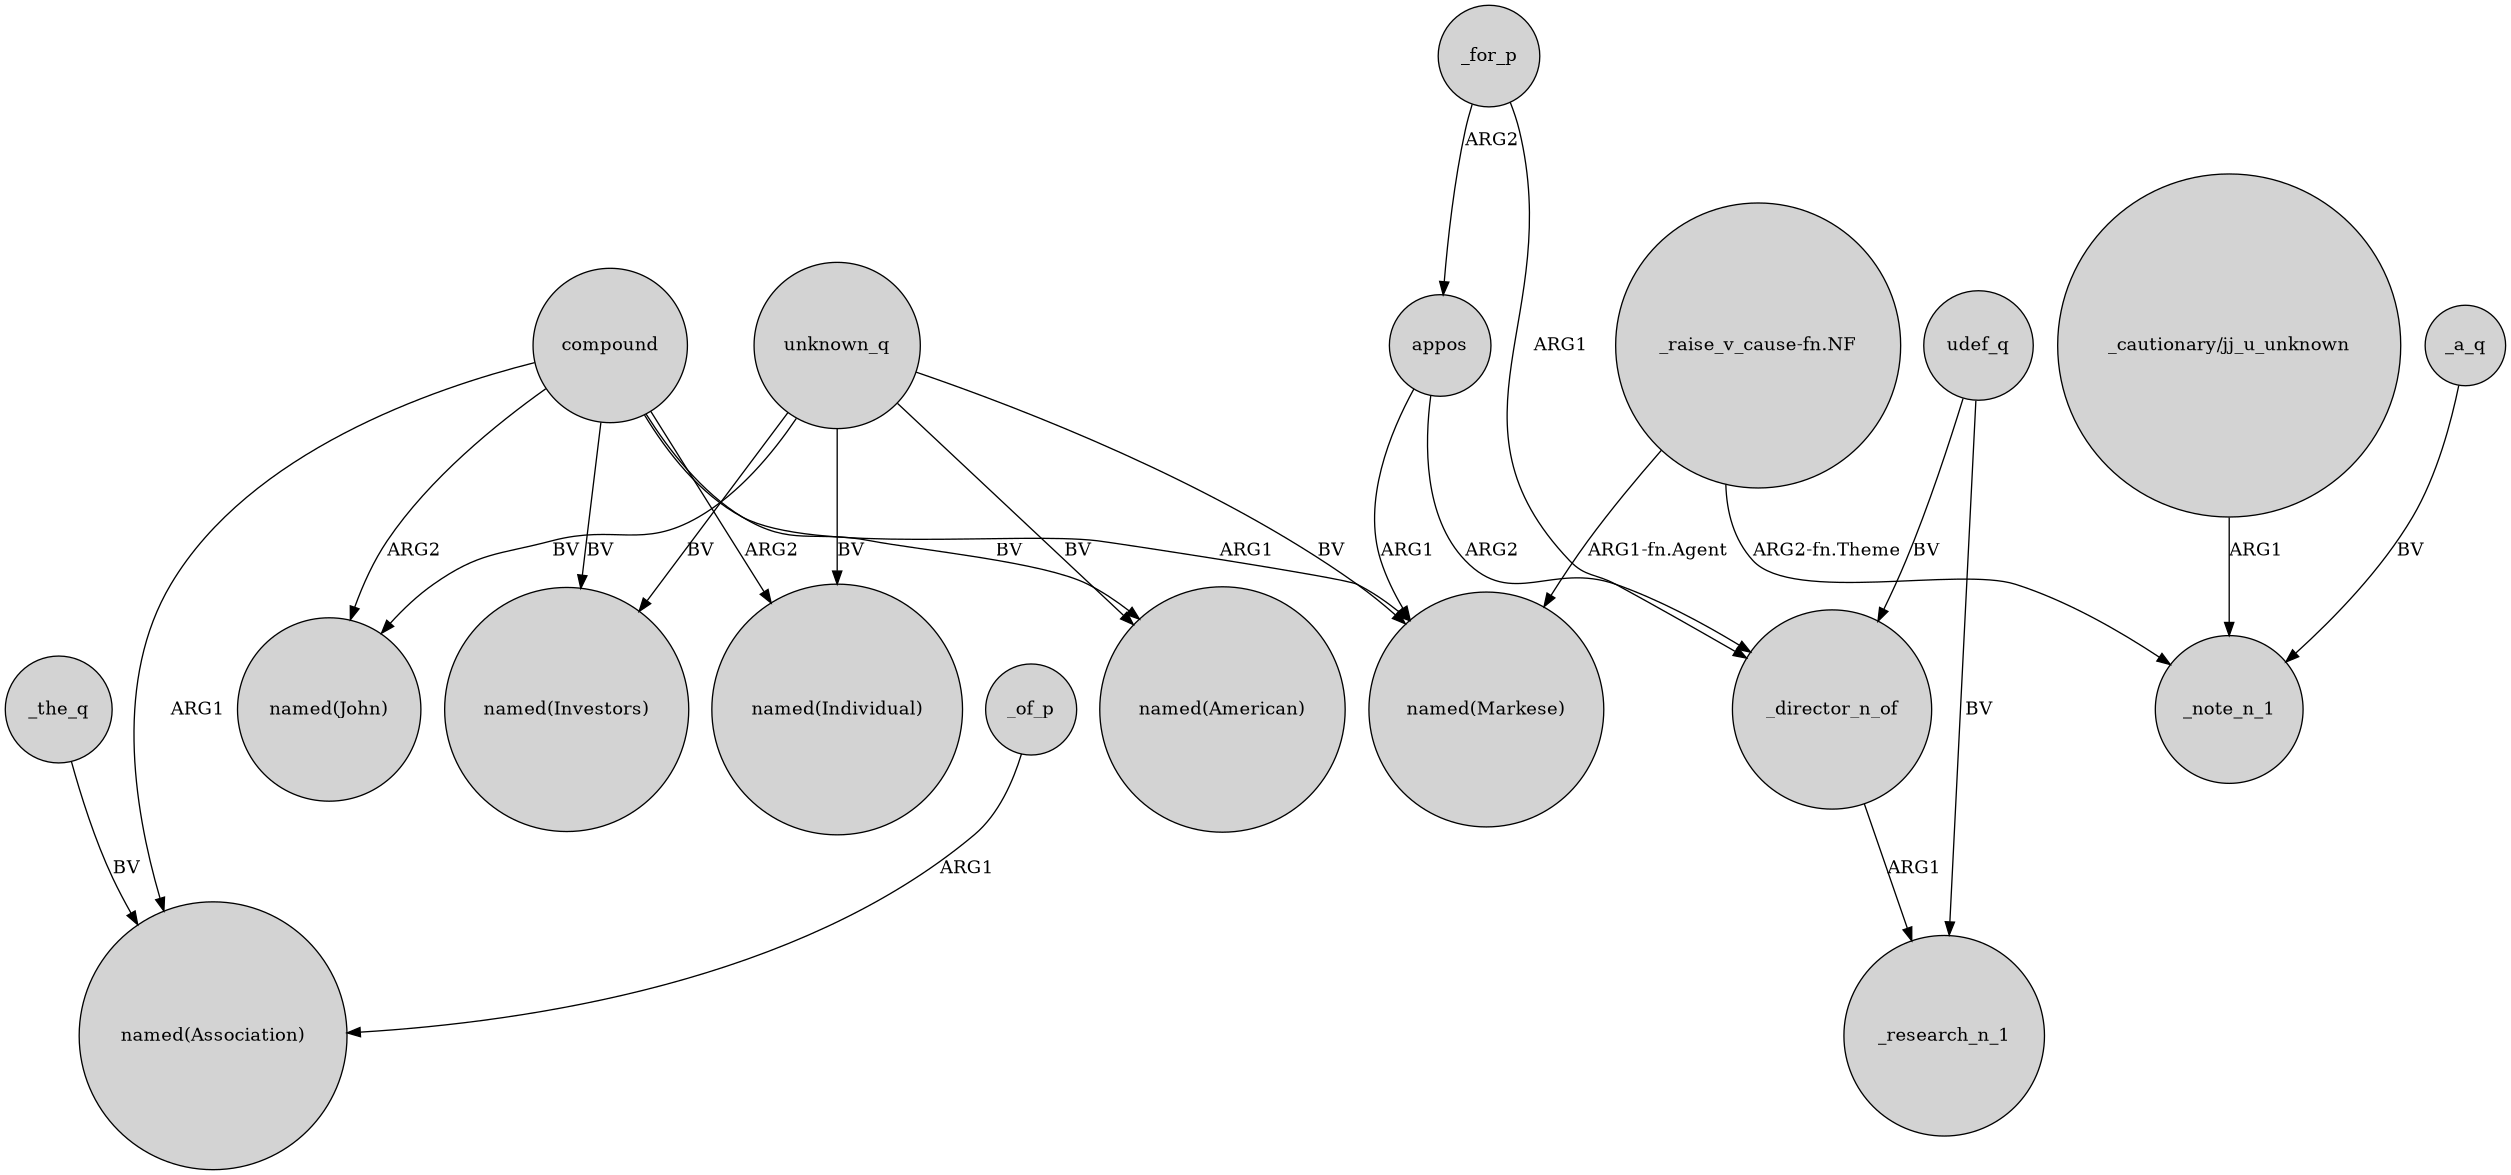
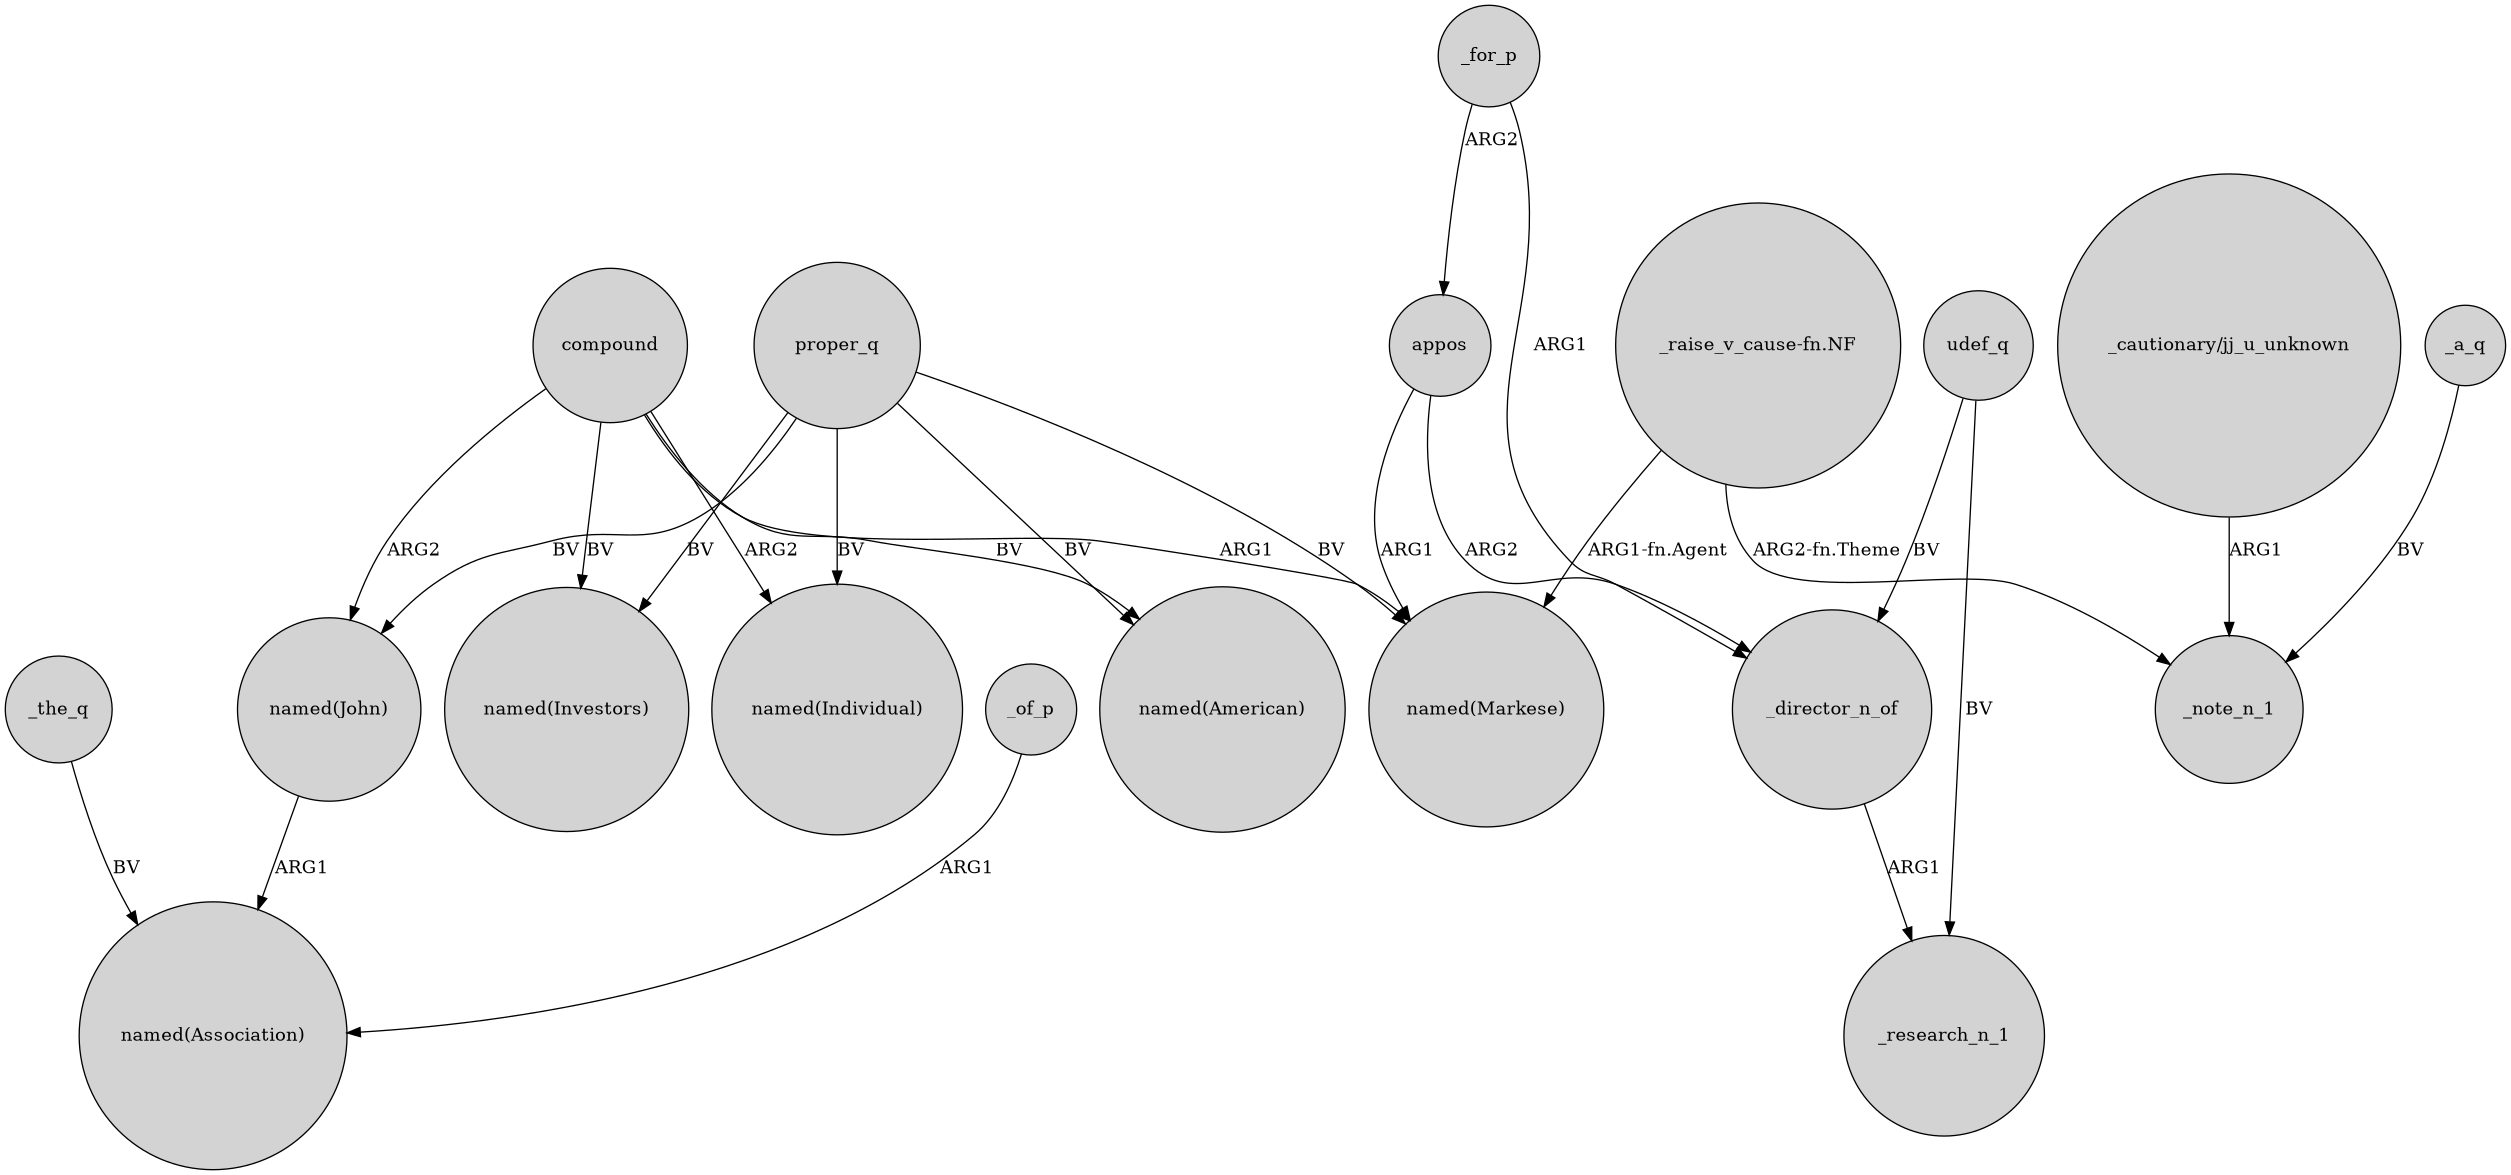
  digraph {
    node [shape=circle style=filled]
    compound
    "named(John)"
    "named(American)"
    "named(Investors)"
    "named(Markese)"
    "named(Association)"
    "named(Individual)"
-   proper_q [label=unknown_q]
+   proper_q
    _for_p
    _director_n_of
    appos
    _research_n_1
    udef_q
    "_raise_v_cause-fn.NF"
    _note_n_1
    _a_q
    _of_p
    "_cautionary/jj_u_unknown"
    _the_q
    compound -> "named(John)" [label=ARG2]
    compound -> "named(American)" [label=BV]
    compound -> "named(Investors)" [label=BV]
    compound -> "named(Markese)" [label=ARG1]
-   compound -> "named(Association)" [label=ARG1]
+   "named(John)" -> "named(Association)" [label=ARG1]
    compound -> "named(Individual)" [label=ARG2]
    proper_q -> "named(John)" [label=BV]
    proper_q -> "named(American)" [label=BV]
    proper_q -> "named(Investors)" [label=BV]
    proper_q -> "named(Markese)" [label=BV]
    proper_q -> "named(Individual)" [label=BV]
    _for_p -> _director_n_of [label=ARG1]
    _for_p -> appos [label=ARG2]
    _director_n_of -> _research_n_1 [label=ARG1]
    appos -> "named(Markese)" [label=ARG1]
    appos -> _director_n_of [label=ARG2]
    udef_q -> _director_n_of [label=BV]
    udef_q -> _research_n_1 [label=BV]
    "_raise_v_cause-fn.NF" -> "named(Markese)" [label="ARG1-fn.Agent"]
    "_raise_v_cause-fn.NF" -> _note_n_1 [label="ARG2-fn.Theme"]
    _a_q -> _note_n_1 [label=BV]
    _of_p -> "named(Association)" [label=ARG1]
    "_cautionary/jj_u_unknown" -> _note_n_1 [label=ARG1]
    _the_q -> "named(Association)" [label=BV]
  }
